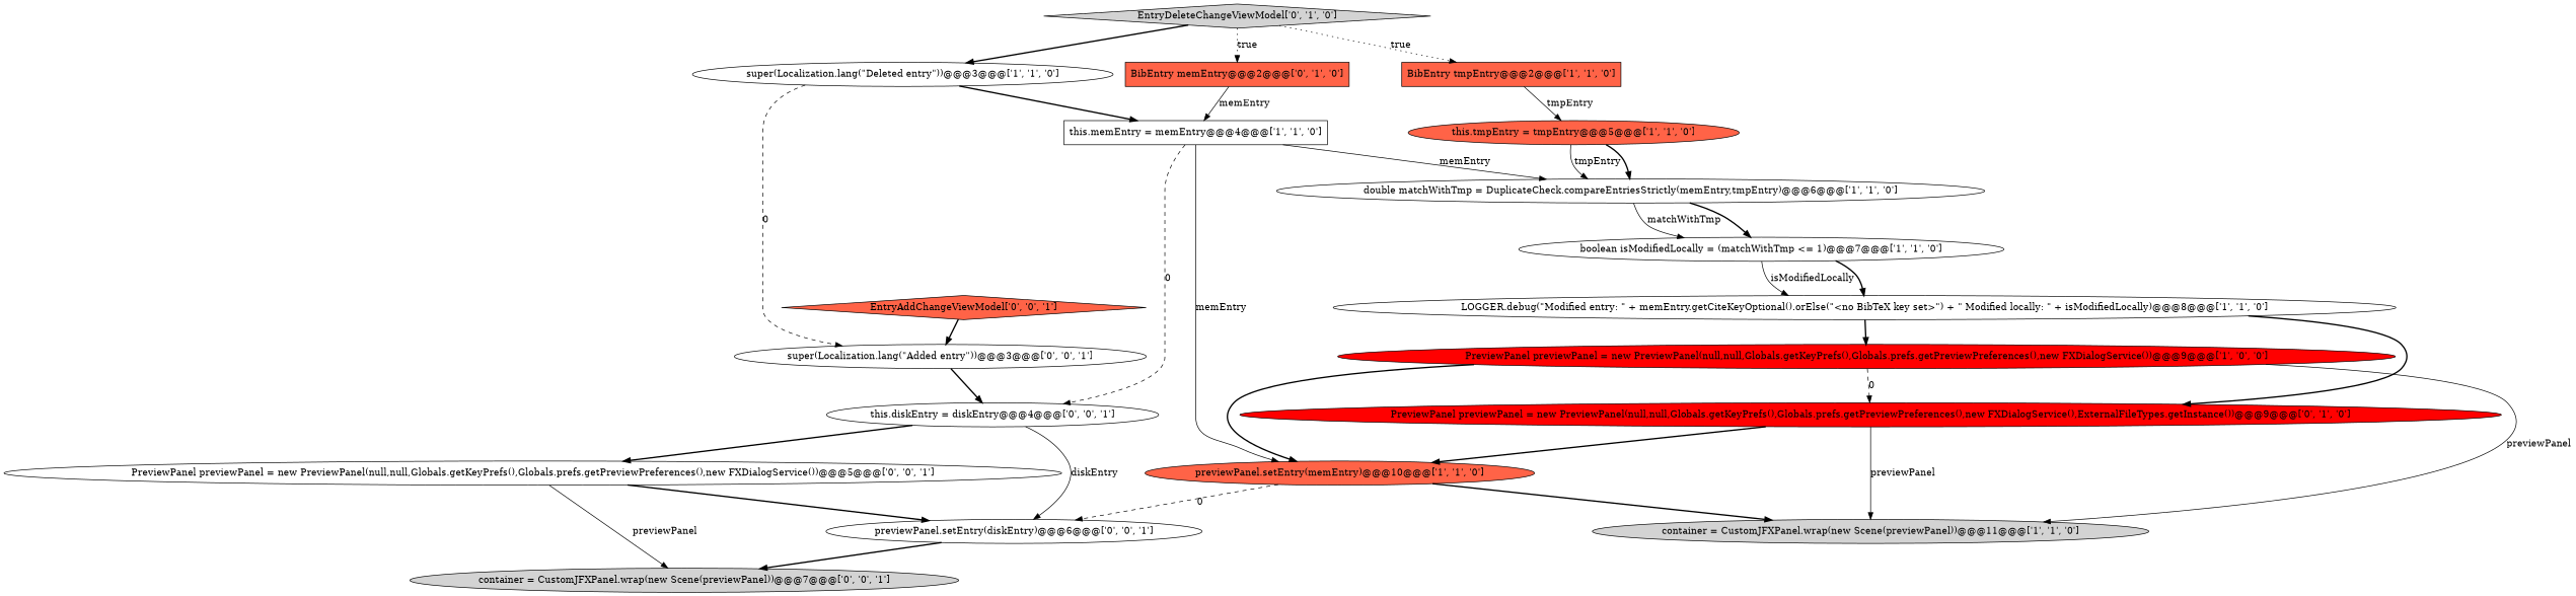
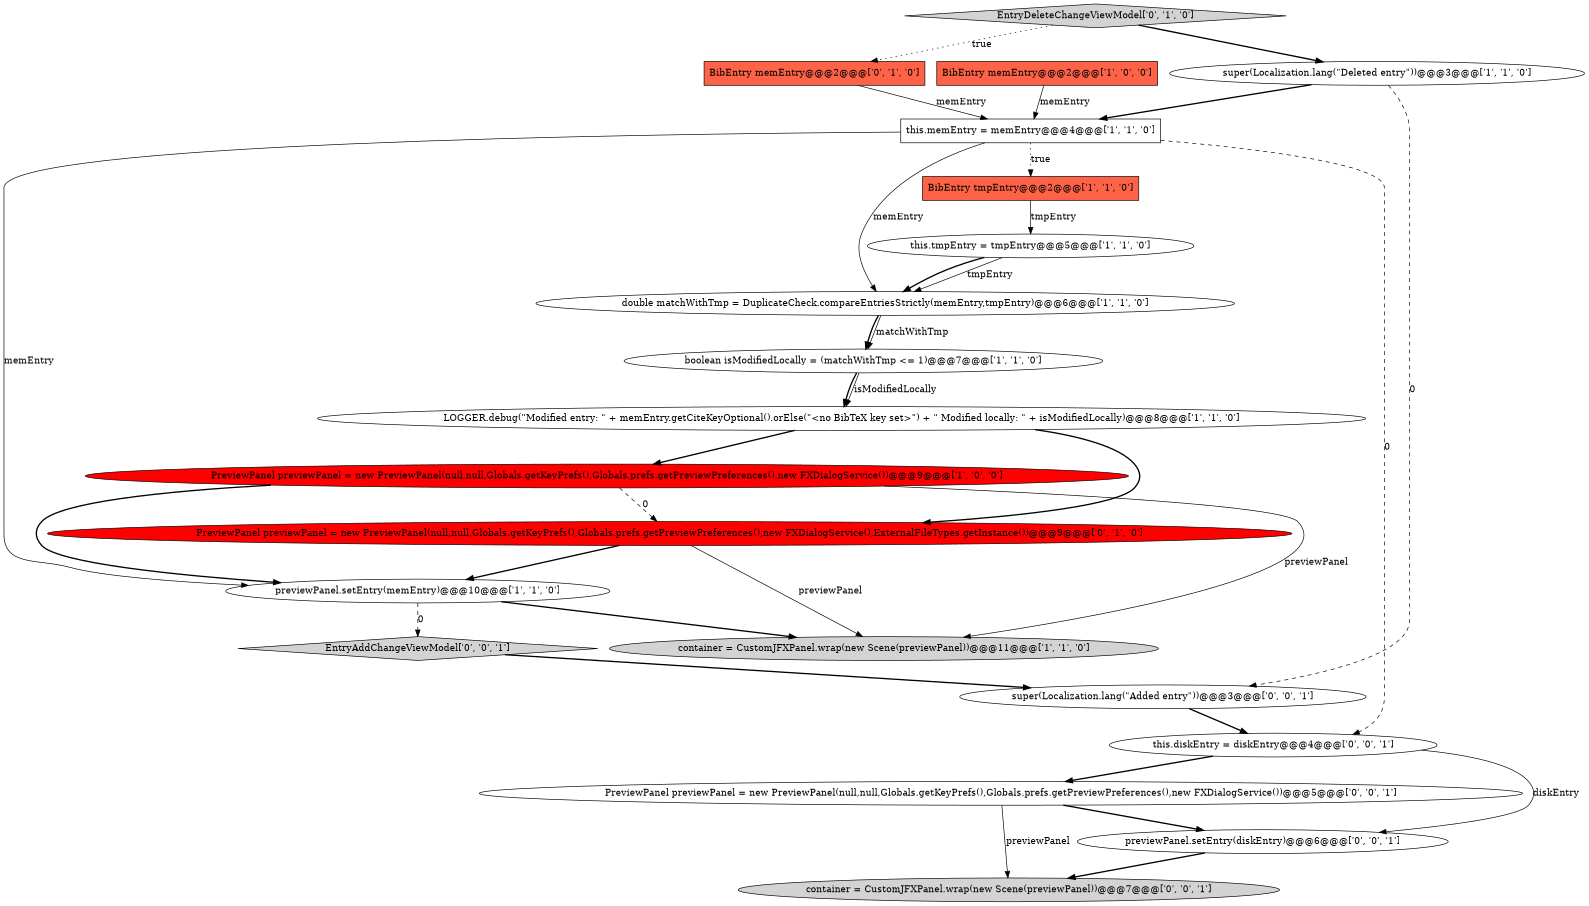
  digraph {
    node [fillcolor=white shape=ellipse style=filled]
    edge [style=bold]
+   n1 [fillcolor=tomato label="BibEntry memEntry@@@2@@@['1', '0', '0']" shape=box]
    n2 [label="this.memEntry = memEntry@@@4@@@['1', '1', '0']" shape=box]
    n3 [label="double matchWithTmp = DuplicateCheck.compareEntriesStrictly(memEntry,tmpEntry)@@@6@@@['1', '1', '0']"]
    n4 [label="this.diskEntry = diskEntry@@@4@@@['0', '0', '1']"]
-   n5 [fillcolor=tomato label="previewPanel.setEntry(memEntry)@@@10@@@['1', '1', '0']"]
-   n6 [fillcolor=tomato label="this.tmpEntry = tmpEntry@@@5@@@['1', '1', '0']"]
+   n5 [label="previewPanel.setEntry(memEntry)@@@10@@@['1', '1', '0']"]
+   n6 [label="this.tmpEntry = tmpEntry@@@5@@@['1', '1', '0']"]
    n7 [label="boolean isModifiedLocally = (matchWithTmp <= 1)@@@7@@@['1', '1', '0']"]
    n8 [label="PreviewPanel previewPanel = new PreviewPanel(null,null,Globals.getKeyPrefs(),Globals.prefs.getPreviewPreferences(),new FXDialogService())@@@5@@@['0', '0', '1']"]
    n9 [label="previewPanel.setEntry(diskEntry)@@@6@@@['0', '0', '1']"]
    n10 [fillcolor=lightgray label="EntryDeleteChangeViewModel['0', '1', '0']" shape=diamond]
    n11 [label="super(Localization.lang(\"Deleted entry\"))@@@3@@@['1', '1', '0']"]
    n12 [fillcolor=tomato label="BibEntry tmpEntry@@@2@@@['1', '1', '0']" shape=box]
    n13 [fillcolor=tomato label="BibEntry memEntry@@@2@@@['0', '1', '0']" shape=box]
    n14 [label="super(Localization.lang(\"Added entry\"))@@@3@@@['0', '0', '1']"]
    n15 [label="LOGGER.debug(\"Modified entry: \" + memEntry.getCiteKeyOptional().orElse(\"<no BibTeX key set>\") + \" Modified locally: \" + isModifiedLocally)@@@8@@@['1', '1', '0']"]
-   n16 [fillcolor=tomato label="EntryAddChangeViewModel['0', '0', '1']" shape=diamond]
+   n16 [fillcolor=lightgray label="EntryAddChangeViewModel['0', '0', '1']" shape=diamond]
    n17 [fillcolor=lightgray label="container = CustomJFXPanel.wrap(new Scene(previewPanel))@@@7@@@['0', '0', '1']"]
    n18 [fillcolor=red label="PreviewPanel previewPanel = new PreviewPanel(null,null,Globals.getKeyPrefs(),Globals.prefs.getPreviewPreferences(),new FXDialogService())@@@9@@@['1', '0', '0']"]
    n19 [fillcolor=red label="PreviewPanel previewPanel = new PreviewPanel(null,null,Globals.getKeyPrefs(),Globals.prefs.getPreviewPreferences(),new FXDialogService(),ExternalFileTypes.getInstance())@@@9@@@['0', '1', '0']"]
    n20 [fillcolor=lightgray label="container = CustomJFXPanel.wrap(new Scene(previewPanel))@@@11@@@['1', '1', '0']"]
+   n1 -> n2 [label=memEntry style=solid]
    n2 -> n3 [label=memEntry style=solid]
    n2 -> n4 [label=0 style=dashed]
    n2 -> n5 [label=memEntry style=solid]
    n3 -> n7 [label=matchWithTmp style=solid]
    n3 -> n7
    n4 -> n8
    n4 -> n9 [label=diskEntry style=solid]
-   n5 -> n9 [label=0 style=dashed]
+   n5 -> n16 [label=0 style=dashed]
    n5 -> n20
    n6 -> n3 [label=tmpEntry style=solid]
    n6 -> n3
    n7 -> n15 [label=isModifiedLocally style=solid]
    n7 -> n15
    n8 -> n9
    n8 -> n17 [label=previewPanel style=solid]
    n9 -> n17
    n10 -> n11
-   n10 -> n12 [label=true style=dotted]
+   n2 -> n12 [label=true style=dotted]
    n10 -> n13 [label=true style=dotted]
    n11 -> n2
    n11 -> n14 [label=0 style=dashed]
    n12 -> n6 [label=tmpEntry style=solid]
    n13 -> n2 [label=memEntry style=solid]
    n14 -> n4
    n15 -> n18
    n15 -> n19
    n16 -> n14
    n18 -> n5
    n18 -> n19 [label=0 style=dashed]
    n18 -> n20 [label=previewPanel style=solid]
    n19 -> n5
    n19 -> n20 [label=previewPanel style=solid]
  }
